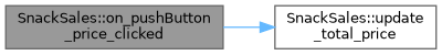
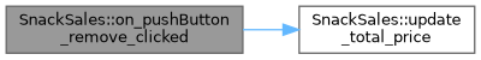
  digraph {
    rankdir=LR
    node [fontname=Helvetica fontsize=10 shape=box style=filled]
-   n1 [color=gray40 fillcolor=grey60 fontcolor=black height=0.2 label="SnackSales::on_pushButton\l_price_clicked" width=0.4]
+   n1 [color=gray40 fillcolor=grey60 fontcolor=black height=0.2 label="SnackSales::on_pushButton\l_remove_clicked" width=0.4]
    n2 [color=grey40 fillcolor=white height=0.2 label="SnackSales::update\l_total_price" width=0.4]
    n1 -> n2 [color=steelblue1 fontname=Helvetica fontsize=10 labelfontname=Helvetica labelfontsize=10 style=solid]
  }
